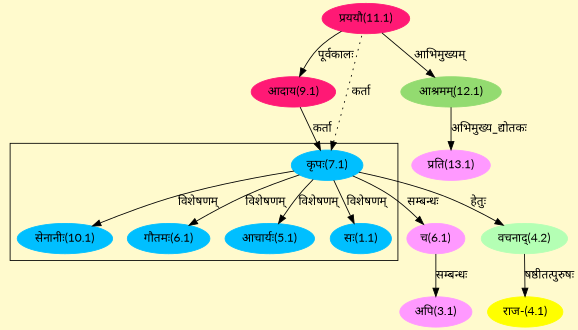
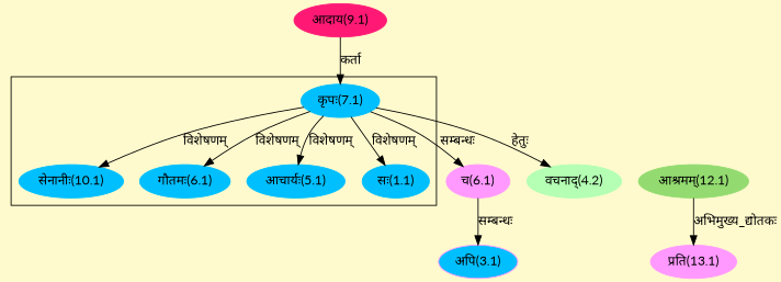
  digraph {
    bgcolor=lemonchiffon1
    compound=true
    fontname=Lato
    rankdir=BT
    node [color="#00BFFF" fontname=Lato style=filled]
    edge [dir=back fontname=Lato]
    n1 [label="सः(1.1)"]
    n2 [label="कृपः(7.1)"]
    n3 [label="आचार्यः(5.1)"]
    n4 [label="गौतमः(6.1)"]
    n5 [label="सेनानीः(10.1)"]
    n6 [color="#FF1975" label="आदाय(9.1)"]
-   n7 [color="#FF1975" label="प्रययौ(11.1)"]
    n8 [color="#FF99FF" label="च(6.1)"]
-   n9 [color="#FF99FF" label="अपि(3.1)"]
-   n10 [color="#FFFF00" label="राज-(4.1)"]
+   n9 [color="#FF99FF" label="अपि(3.1)" fillcolor="#00BFFF"]
    n11 [color="#B4FFB4" label="वचनाद्(4.2)"]
    n12 [color="#93DB70" label="आश्रमम्(12.1)"]
    n13 [color="#FF99FF" label="प्रति(13.1)"]
    subgraph cluster_1 {
      n1
      n2
      n3
      n4
      n5
    }
    n1 -> n2 [label="विशेषणम्"]
    n2 -> n6 [label="कर्ता"]
-   n2 -> n7 [label="कर्ता" style=dotted]
    n3 -> n2 [label="विशेषणम्"]
    n4 -> n2 [label="विशेषणम्"]
    n5 -> n2 [label="विशेषणम्"]
-   n6 -> n7 [label="पूर्वकालः"]
    n8 -> n2 [label="सम्बन्धः"]
    n9 -> n8 [label="सम्बन्धः"]
-   n10 -> n11 [label="षष्ठीतत्पुरुषः"]
    n11 -> n2 [label="हेतुः"]
-   n12 -> n7 [label="आभिमुख्यम्"]
    n13 -> n12 [label="अभिमुख्य_द्योतकः"]
  }
